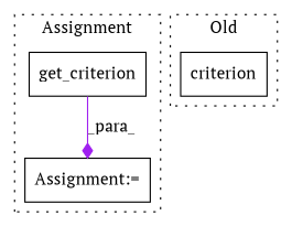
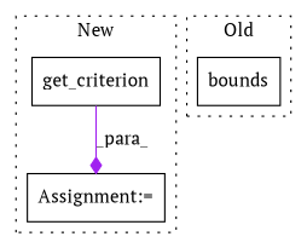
  digraph {
    fontname="PT Serif"
    node [a=32 shape=box fontname="PT Serif"]
    n1 [l="14,1" label=get_criterion s="2818,2841"]
    n2 [a=7 l=1 label="Assignment:=" s=2817]
-   n3 [l=8 label=criterion s=2919]
+   n3 [l=8 label=bounds s=2919]
    subgraph cluster_1 {
-     label=Assignment
+     label=New
      style=dotted
      n1
      n2
    }
    subgraph cluster_2 {
      label=Old
      style=dotted
      n3
    }
    n1 -> n2 [label=_para_ color=purple arrowhead=diamond fontname="PT Serif"]
  }
